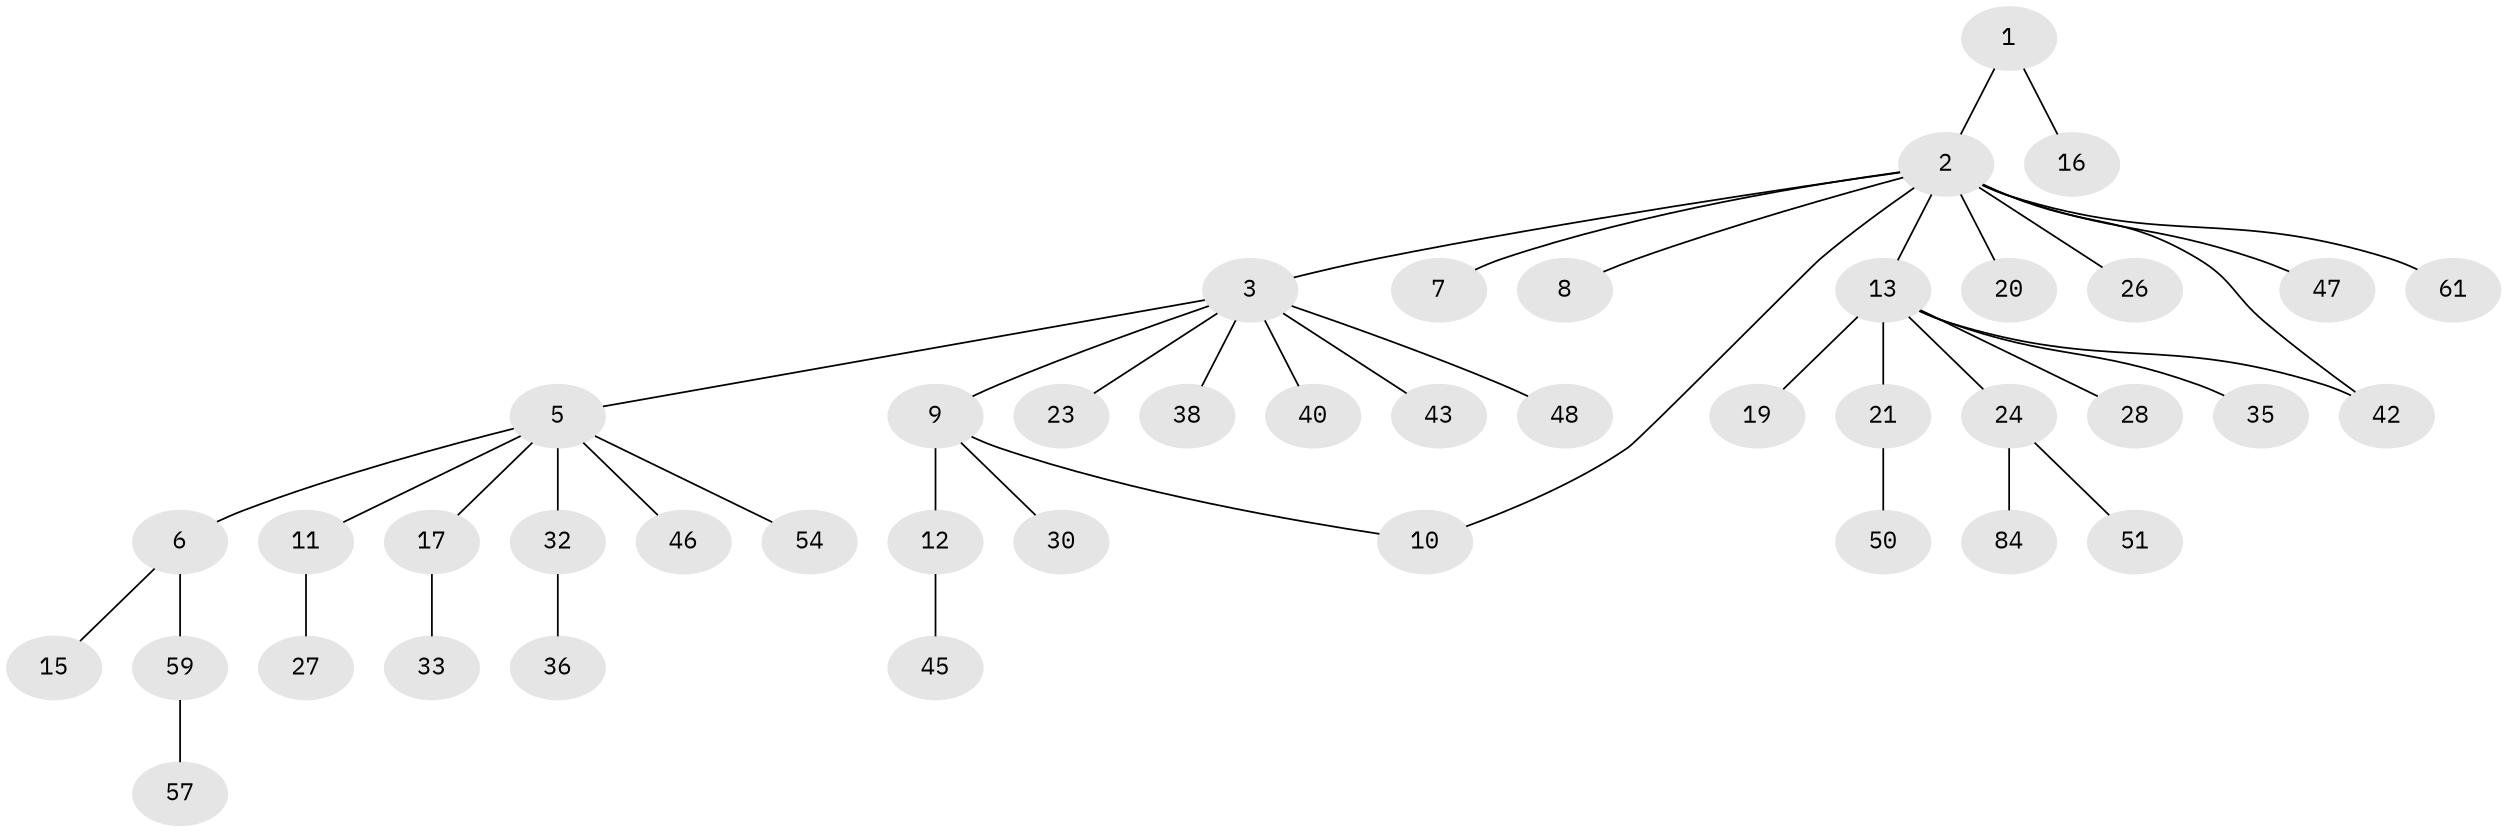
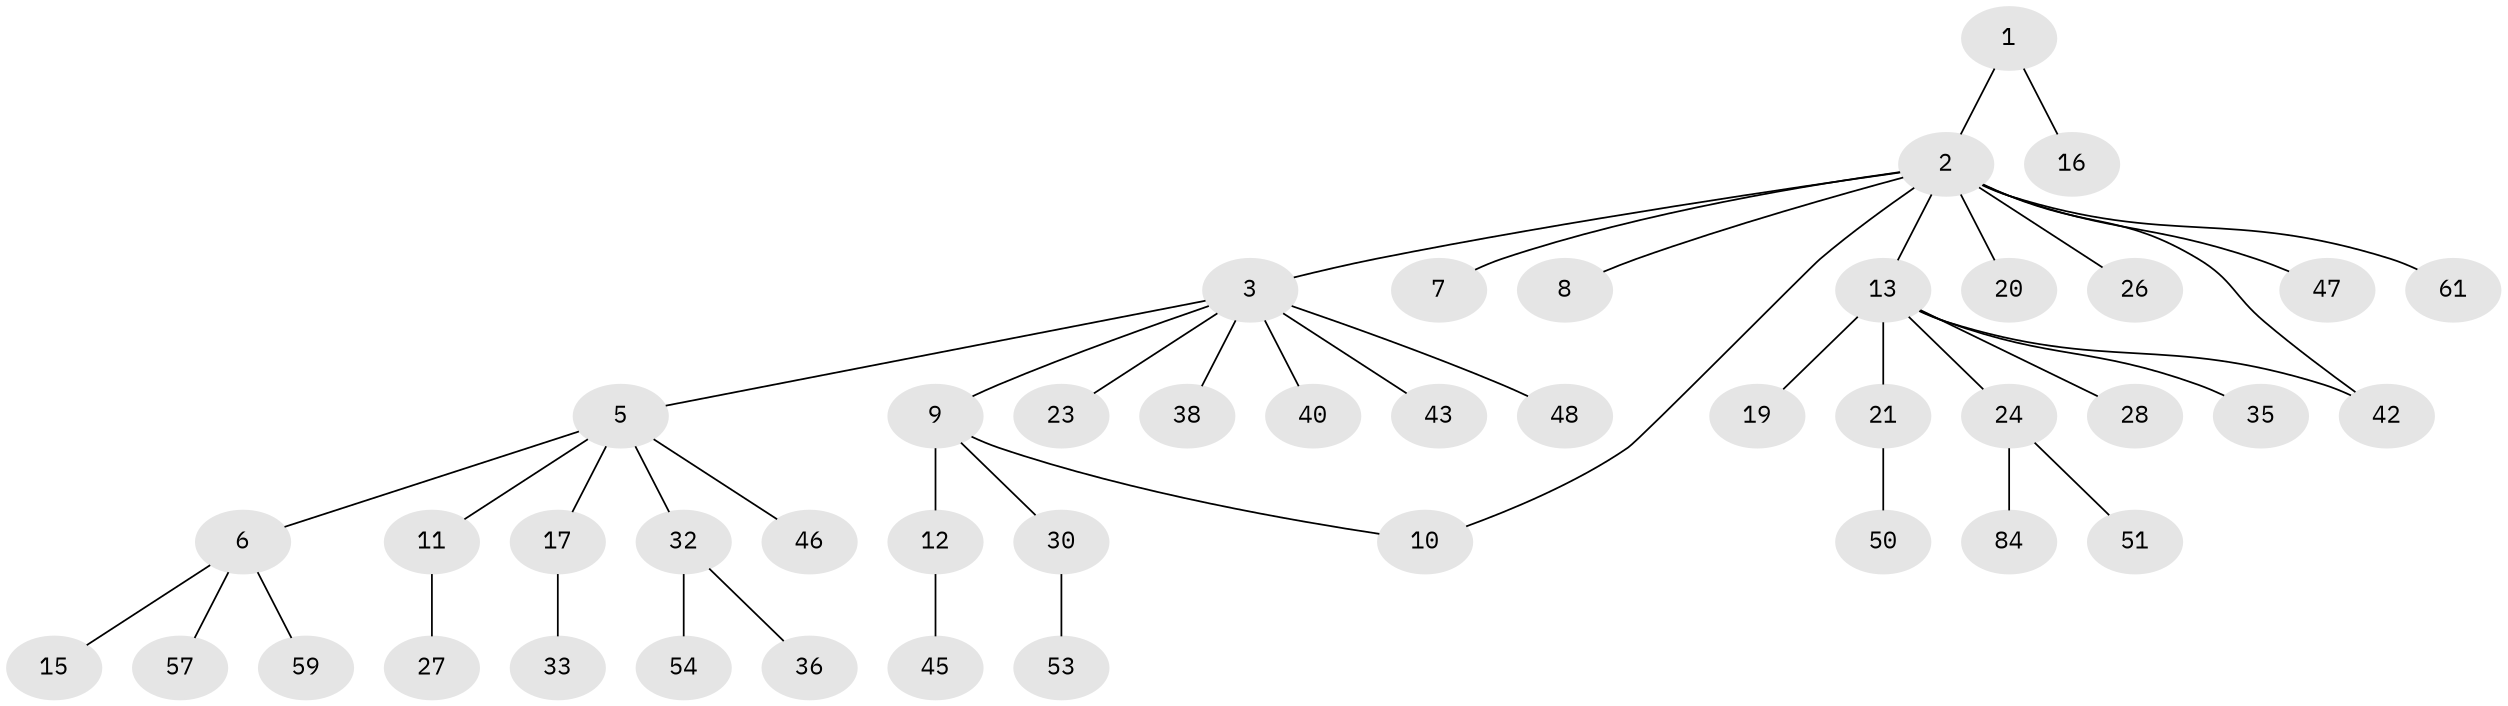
  graph {
    fontname="IBM Plex Mono"
    node [color=gray90 fontname="IBM Plex Mono" style=filled]
    edge [fontname="IBM Plex Mono"]
    2 [super="+4"]
    3 [super="+22"]
    7
    8
    10
    13 [super="+14"]
    20
    26 [super="+58"]
    42
    47
    61
    1
    16 [super="+39"]
    5 [super="+25"]
    9 [super="+18"]
    23
    38
    40
    43
    48 [super="+60"]
    19
    21 [super="+49"]
    24 [super="+31"]
    28
    35
    6 [super="+37"]
    11
    17
    32 [super="+52"]
    46
    54
    12 [super="+56"]
    30 [super="+34"]
    15
    57
    59 [super="+62"]
    27 [super="+29"]
    33
    36 [super="+41"]
    45
+   53
    50
    n43 [label=84]
    51
    2 -- 3
    2 -- 7
    2 -- 8
    2 -- 10
    2 -- 13
    2 -- 20
    2 -- 26
    2 -- 42
    2 -- 47
    2 -- 61
    3 -- 5
    3 -- 9
    3 -- 23
    3 -- 38
    3 -- 40
    3 -- 43
    3 -- 48
    13 -- 42
    13 -- 19
    13 -- 21
    13 -- 24
    13 -- 28
    13 -- 35
    1 -- 2
    1 -- 16
    5 -- 6
    5 -- 11
    5 -- 17
    5 -- 32
    5 -- 46
-   5 -- 54
+   32 -- 54
    9 -- 10
    9 -- 12
    9 -- 30
    21 -- 50
    24 -- n43
    24 -- 51
    6 -- 15
-   59 -- 57
+   6 -- 57
    6 -- 59
    11 -- 27
    17 -- 33
    32 -- 36
    12 -- 45
+   30 -- 53
  }
